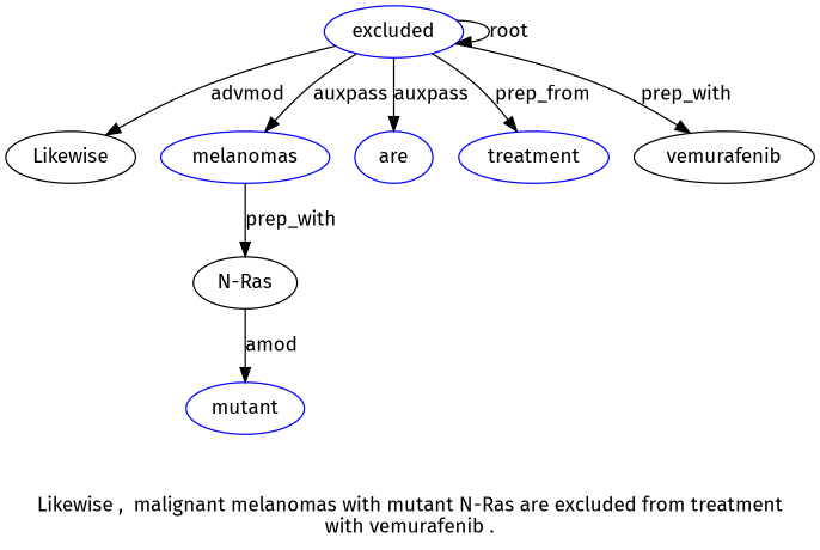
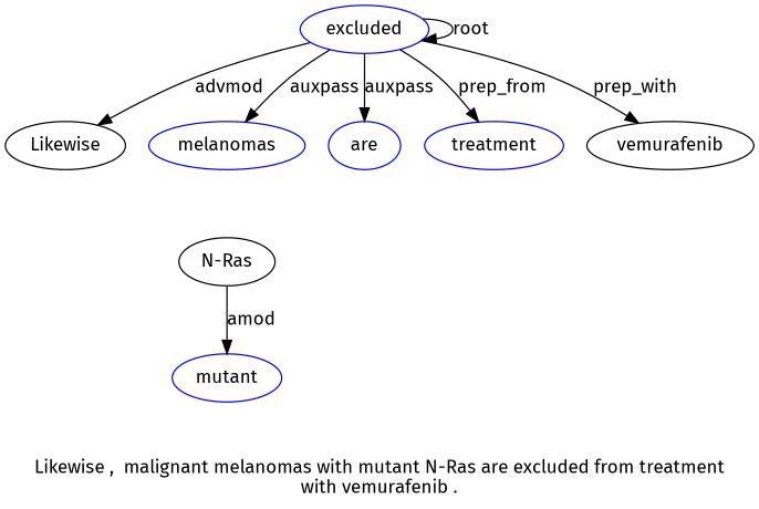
  digraph {
    fontname="Fira Sans"
    label="Likewise ,  malignant melanomas with mutant N-Ras are excluded from treatment\nwith vemurafenib ."
    node [color=blue fillcolor=white fontname="Fira Sans" style=filled]
    edge [fontname="Fira Sans"]
    n1 [label=excluded]
    n2 [color=black label=Likewise]
    n3 [label=melanomas]
    n4 [label=are]
    n5 [label=treatment]
    n6 [color=black label=vemurafenib]
    n7 [color=black label="N-Ras"]
    n8 [label=mutant]
    n1 -> n1 [label=root]
    n1 -> n2 [label=advmod]
    n1 -> n3 [label=auxpass]
    n1 -> n4 [label=auxpass]
    n1 -> n5 [label=prep_from]
    n1 -> n6 [label=prep_with]
-   n3 -> n7 [label=prep_with]
    n7 -> n8 [label=amod]
  }
